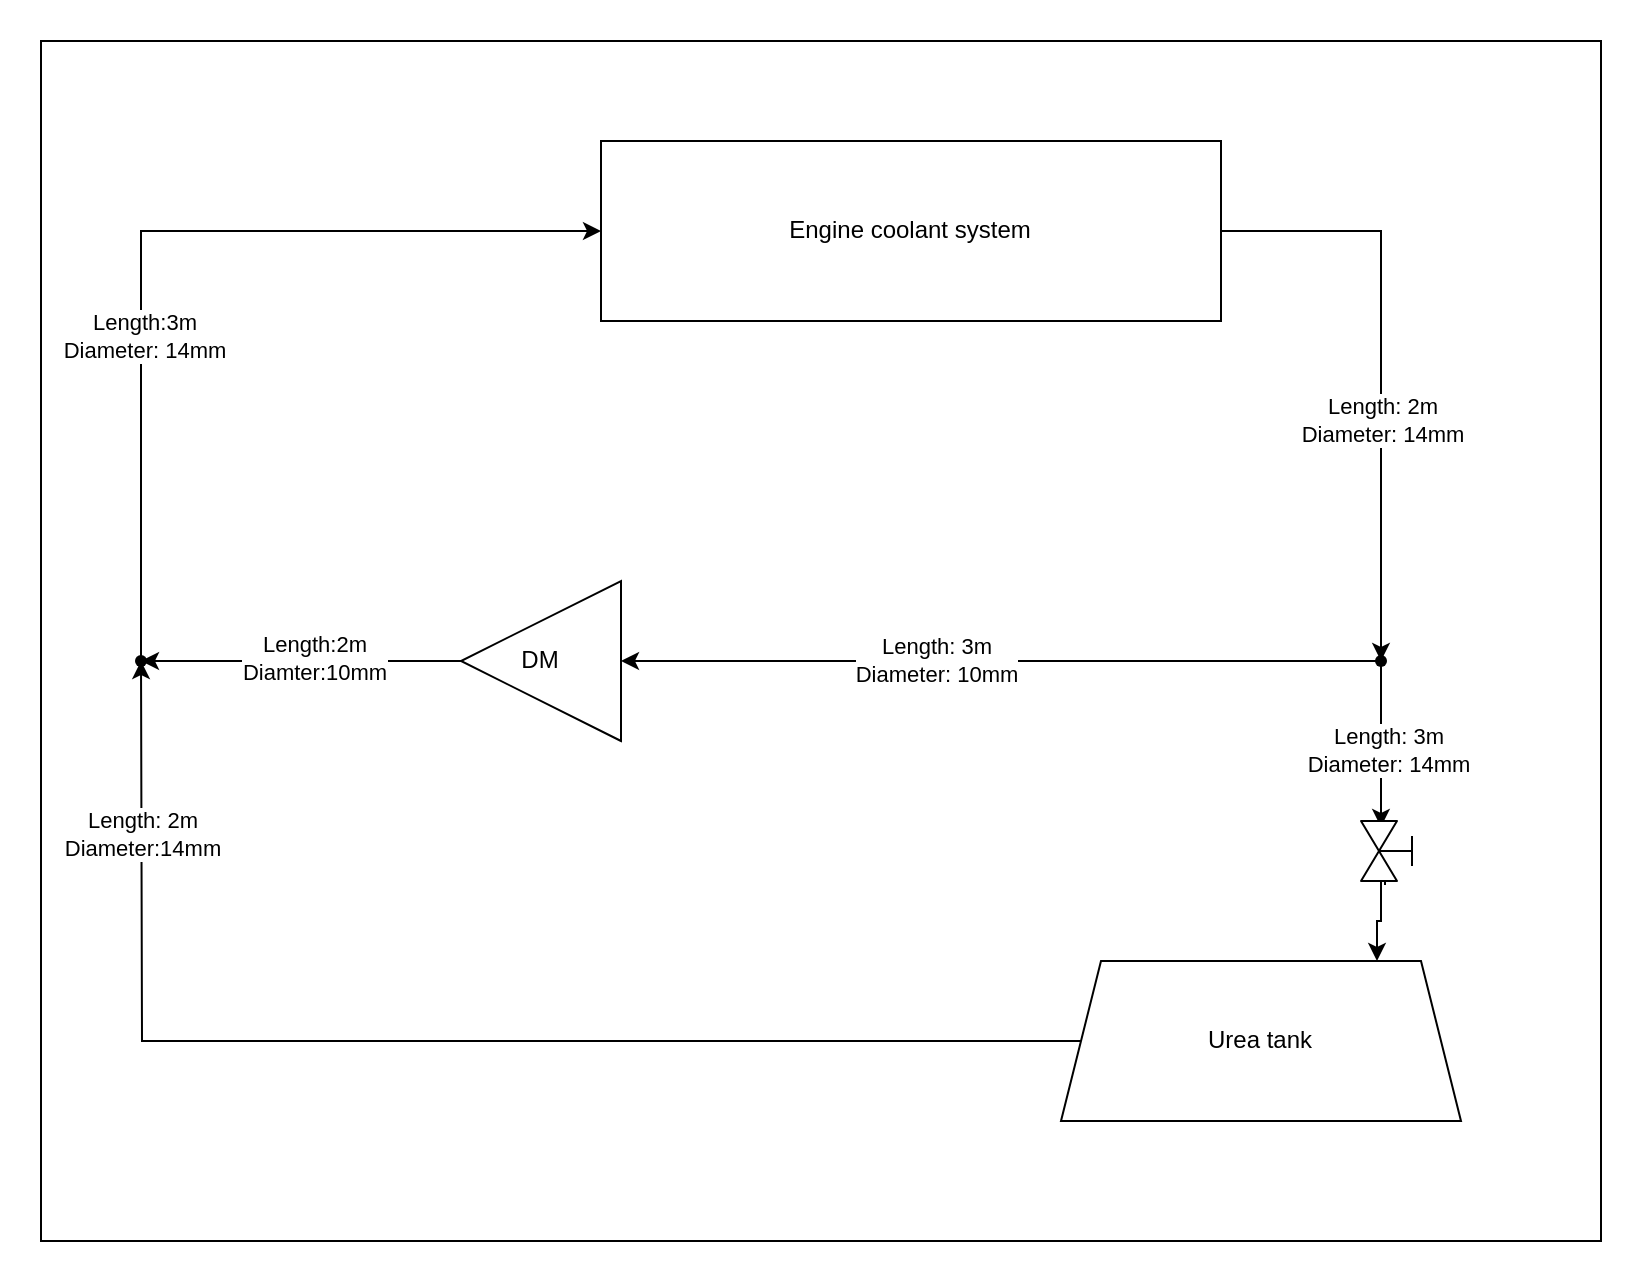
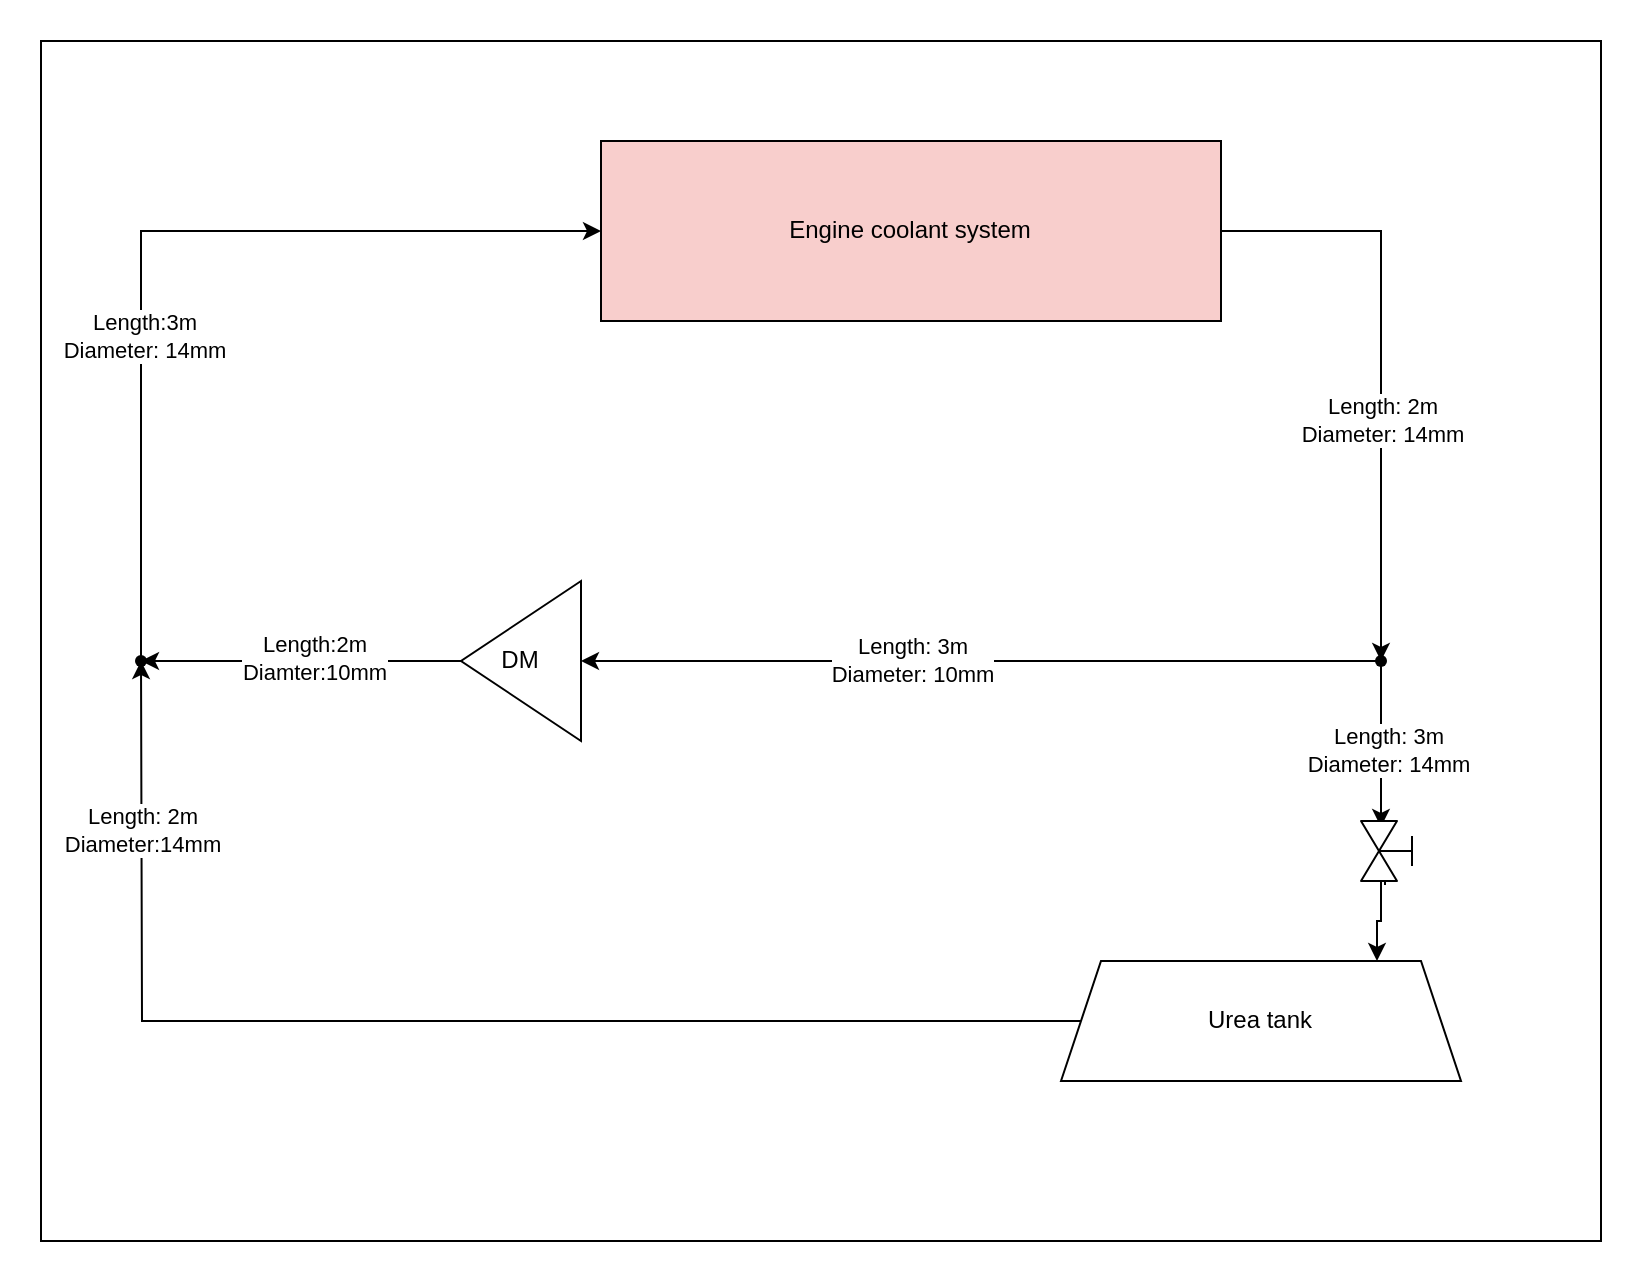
  <mxCell id="0" />
  <mxCell id="1" parent="0" />
  <mxCell id="2" value="" style="rounded=0;whiteSpace=wrap;html=1;" vertex="1" parent="1"><mxGeometry x="20" y="20" width="780" height="600" as="geometry" /></mxCell>
  <mxCell id="3" value="" style="edgeStyle=orthogonalEdgeStyle;rounded=0;orthogonalLoop=1;jettySize=auto;html=1;" edge="1" parent="1" source="5"><mxGeometry relative="1" as="geometry"><mxPoint x="70" y="330" as="targetPoint" /></mxGeometry></mxCell>
  <mxCell id="4" value="Length: 2m&lt;br&gt;Diameter:14mm" style="edgeLabel;html=1;align=center;verticalAlign=middle;resizable=0;points=[];" vertex="1" connectable="0" parent="3"><mxGeometry x="0.739" relative="1" as="geometry"><mxPoint as="offset" /></mxGeometry></mxCell>
- <mxCell id="5" value="Urea tank" style="shape=trapezoid;perimeter=trapezoidPerimeter;whiteSpace=wrap;html=1;fixedSize=1;" vertex="1" parent="1"><mxGeometry x="530" y="480" width="200" height="80" as="geometry" /></mxCell>
+ <mxCell id="5" value="Urea tank" style="shape=trapezoid;perimeter=trapezoidPerimeter;whiteSpace=wrap;html=1;fixedSize=1;" vertex="1" parent="1"><mxGeometry x="530" y="480" width="200" height="60" as="geometry" /></mxCell>
  <mxCell id="6" value="" style="edgeStyle=orthogonalEdgeStyle;rounded=0;orthogonalLoop=1;jettySize=auto;html=1;entryX=0;entryY=0.5;entryDx=0;entryDy=0;" edge="1" parent="1" source="17" target="9"><mxGeometry relative="1" as="geometry"><mxPoint x="110" y="360" as="targetPoint" /><Array as="points"><mxPoint x="70" y="115" /></Array></mxGeometry></mxCell>
  <mxCell id="7" value="Length:3m&lt;br&gt;Diameter: 14mm" style="edgeLabel;html=1;align=center;verticalAlign=middle;resizable=0;points=[];" vertex="1" connectable="0" parent="6"><mxGeometry x="-0.267" y="-1" relative="1" as="geometry"><mxPoint as="offset" /></mxGeometry></mxCell>
- <mxCell id="8" value="DM" style="triangle;whiteSpace=wrap;html=1;direction=west;" vertex="1" parent="1"><mxGeometry x="230" y="290" width="80" height="80" as="geometry" /></mxCell>
- <mxCell id="9" value="Engine coolant system" style="rounded=0;whiteSpace=wrap;html=1;" vertex="1" parent="1"><mxGeometry x="300" y="70" width="310" height="90" as="geometry" /></mxCell>
+ <mxCell id="8" value="DM" style="triangle;whiteSpace=wrap;html=1;direction=west;" vertex="1" parent="1"><mxGeometry x="230" y="290" width="60" height="80" as="geometry" /></mxCell>
+ <mxCell id="9" value="Engine coolant system" style="rounded=0;whiteSpace=wrap;html=1;fillColor=#f8cecc;" vertex="1" parent="1"><mxGeometry x="300" y="70" width="310" height="90" as="geometry" /></mxCell>
  <mxCell id="10" value="" style="edgeStyle=orthogonalEdgeStyle;rounded=0;orthogonalLoop=1;jettySize=auto;html=1;exitX=1;exitY=0.5;exitDx=0;exitDy=0;entryDx=0;entryDy=0;" edge="1" parent="1" source="9" target="14"><mxGeometry relative="1" as="geometry"><mxPoint x="610" y="115" as="sourcePoint" /><mxPoint x="690" y="470" as="targetPoint" /><Array as="points" /></mxGeometry></mxCell>
  <mxCell id="11" value="Length: 2m&lt;br&gt;Diameter: 14mm" style="edgeLabel;html=1;align=center;verticalAlign=middle;resizable=0;points=[];" vertex="1" connectable="0" parent="10"><mxGeometry x="0.18" relative="1" as="geometry"><mxPoint as="offset" /></mxGeometry></mxCell>
  <mxCell id="12" value="" style="edgeStyle=orthogonalEdgeStyle;rounded=0;orthogonalLoop=1;jettySize=auto;html=1;entryX=0;entryY=0.5;entryDx=0;entryDy=0;" edge="1" parent="1" source="14" target="8"><mxGeometry relative="1" as="geometry"><mxPoint x="650" y="330" as="targetPoint" /></mxGeometry></mxCell>
  <mxCell id="13" value="Length: 3m&lt;br&gt;Diameter: 10mm" style="edgeLabel;html=1;align=center;verticalAlign=middle;resizable=0;points=[];" vertex="1" connectable="0" parent="12"><mxGeometry x="0.173" y="-1" relative="1" as="geometry"><mxPoint as="offset" /></mxGeometry></mxCell>
  <mxCell id="14" value="" style="shape=waypoint;sketch=0;size=6;pointerEvents=1;points=[];fillColor=default;resizable=0;rotatable=0;perimeter=centerPerimeter;snapToPoint=1;" vertex="1" parent="1"><mxGeometry x="680" y="320" width="20" height="20" as="geometry" /></mxCell>
  <mxCell id="15" value="" style="edgeStyle=orthogonalEdgeStyle;rounded=0;orthogonalLoop=1;jettySize=auto;html=1;entryDx=0;entryDy=0;" edge="1" parent="1" source="8" target="17"><mxGeometry relative="1" as="geometry"><mxPoint x="220" y="330" as="sourcePoint" /><mxPoint x="300" y="115" as="targetPoint" /><Array as="points"><mxPoint x="70" y="330" /></Array></mxGeometry></mxCell>
  <mxCell id="16" value="Length:2m&lt;br&gt;Diamter:10mm" style="edgeLabel;html=1;align=center;verticalAlign=middle;resizable=0;points=[];" vertex="1" connectable="0" parent="15"><mxGeometry x="-0.073" y="-2" relative="1" as="geometry"><mxPoint as="offset" /></mxGeometry></mxCell>
  <mxCell id="17" value="" style="shape=waypoint;sketch=0;size=6;pointerEvents=1;points=[];fillColor=default;resizable=0;rotatable=0;perimeter=centerPerimeter;snapToPoint=1;rounded=0;" vertex="1" parent="1"><mxGeometry x="60" y="320" width="20" height="20" as="geometry" /></mxCell>
  <mxCell id="18" value="" style="edgeStyle=orthogonalEdgeStyle;rounded=0;orthogonalLoop=1;jettySize=auto;html=1;exitDx=0;exitDy=0;entryX=0.1;entryY=0.667;entryDx=0;entryDy=0;entryPerimeter=0;" edge="1" parent="1" source="14" target="21"><mxGeometry relative="1" as="geometry"><mxPoint x="690" y="330" as="sourcePoint" /><mxPoint x="690" y="400" as="targetPoint" /><Array as="points" /></mxGeometry></mxCell>
  <mxCell id="19" value="Length: 3m&lt;br&gt;Diameter: 14mm" style="edgeLabel;html=1;align=center;verticalAlign=middle;resizable=0;points=[];" vertex="1" connectable="0" parent="18"><mxGeometry x="0.06" y="4" relative="1" as="geometry"><mxPoint as="offset" /></mxGeometry></mxCell>
  <mxCell id="20" value="" style="edgeStyle=orthogonalEdgeStyle;rounded=0;orthogonalLoop=1;jettySize=auto;html=1;entryX=0.79;entryY=0;entryDx=0;entryDy=0;entryPerimeter=0;exitX=1.067;exitY=0.6;exitDx=0;exitDy=0;exitPerimeter=0;" edge="1" parent="1" source="21" target="5"><mxGeometry relative="1" as="geometry"><Array as="points"><mxPoint x="692" y="440" /><mxPoint x="690" y="440" /><mxPoint x="690" y="460" /><mxPoint x="688" y="460" /></Array></mxGeometry></mxCell>
  <mxCell id="21" value="" style="verticalLabelPosition=bottom;align=center;html=1;verticalAlign=top;pointerEvents=1;dashed=0;shape=mxgraph.pid2valves.valve;valveType=gate;actuator=man;rotation=90;" vertex="1" parent="1"><mxGeometry x="680" y="410" width="30" height="30" as="geometry" /></mxCell>
